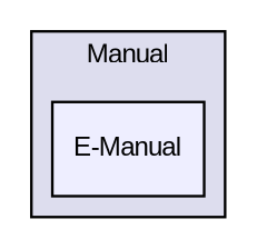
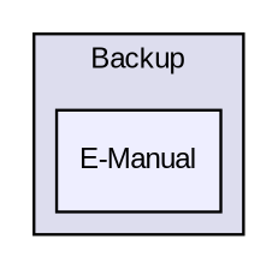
  digraph {
    compound=true
    fontname="Liberation Sans"
    n1 [fillcolor="#eeeeff" fontname="Liberation Sans" fontsize=10 label="E-Manual" pencolor=black shape=box style=filled]
    subgraph cluster_1 {
      bgcolor="#ddddee"
      fontsize=10
-     label=Manual
+     label=Backup
      pencolor=black
      n1
    }
  }
